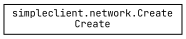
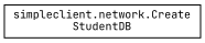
  digraph {
    rankdir=LR
    fontname="JetBrains Mono"
-   n1 [color=black fillcolor=white fontname="JetBrains Mono" fontsize=10 height=0.2 label="simpleclient.network.Create\lCreate" shape=record style=filled width=0.4]
+   n1 [color=black fillcolor=white fontname="JetBrains Mono" fontsize=10 height=0.2 label="simpleclient.network.Create\lStudentDB" shape=record style=filled width=0.4]
  }
